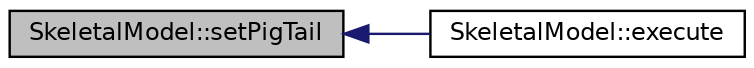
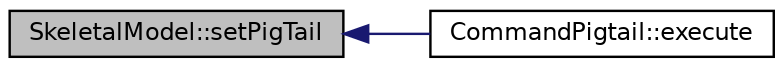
  digraph {
    rankdir=LR
    node [color=black fontname=Helvetica fontsize=10 shape=record style=filled]
    n1 [fillcolor=grey75 fontcolor=black height=0.2 label="SkeletalModel::setPigTail" width=0.4]
-   n2 [fillcolor=white height=0.2 label="SkeletalModel::execute" width=0.4]
+   n2 [fillcolor=white height=0.2 label="CommandPigtail::execute" width=0.4]
    n1 -> n2 [color=midnightblue dir=back fontname=Helvetica fontsize=10 labelfontname=Helvetica labelfontsize=10 style=solid]
  }
